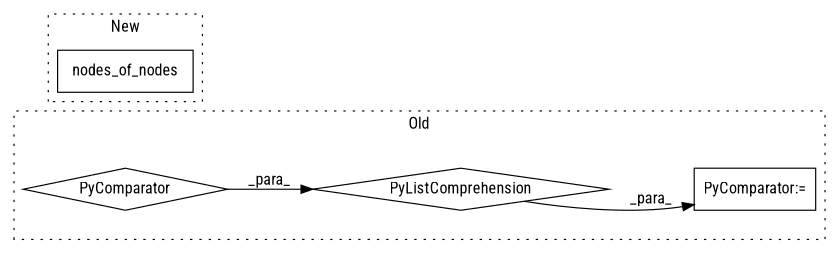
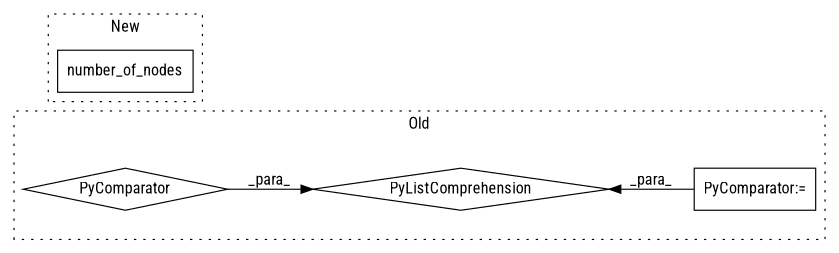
  digraph {
    fontname="Roboto Condensed"
    rankdir=LR
    node [fontname="Roboto Condensed" shape=diamond]
    edge [fontname="Roboto Condensed"]
    n1 [a=113 l=30 label=PyComparator s=5848]
    n2 [a=109 l=123 label=PyListComprehension s=5763]
    n3 [a=7 l=1 label="PyComparator:=" s=5739 shape=box]
-   n4 [a=32 l=17 label=nodes_of_nodes s=5310 shape=box]
+   n4 [a=32 l=17 label=number_of_nodes s=5310 shape=box]
    subgraph cluster_1 {
      label=Old
      style=dotted
      n1
      n2
      n3
    }
    subgraph cluster_2 {
      label=New
      style=dotted
      n4
    }
    n1 -> n2 [label=_para_]
-   n2 -> n3 [label=_para_]
+   n3 -> n2 [label=_para_]
  }
